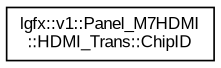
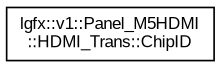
  digraph {
    rankdir=LR
    fontname="Liberation Sans"
-   n1 [color=black fillcolor=white fontname="Liberation Sans" fontsize=10 height=0.2 label="lgfx::v1::Panel_M7HDMI\l::HDMI_Trans::ChipID" shape=record style=filled width=0.4]
+   n1 [color=black fillcolor=white fontname="Liberation Sans" fontsize=10 height=0.2 label="lgfx::v1::Panel_M5HDMI\l::HDMI_Trans::ChipID" shape=record style=filled width=0.4]
  }
